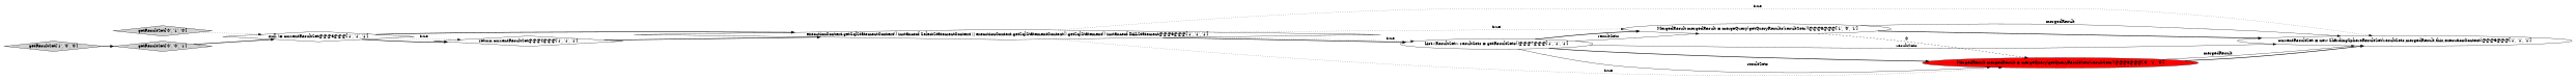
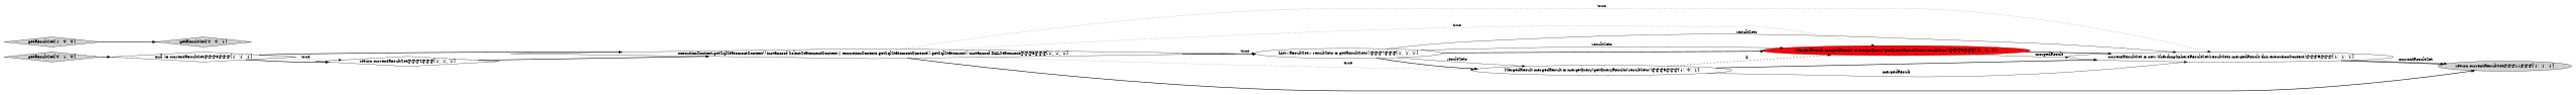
  digraph {
    rankdir=LR
    node [fillcolor=white shape=diamond style=filled]
    edge [style=bold]
    n1 [fillcolor=lightgray label="getResultSet['0', '1', '0']"]
    n2 [label="null != currentResultSet@@@3@@@['1', '1', '1']"]
    n3 [label="executionContext.getSqlStatementContext() instanceof SelectStatementContext || executionContext.getSqlStatementContext().getSqlStatement() instanceof DALStatement@@@6@@@['1', '1', '1']"]
    n4 [label="return currentResultSet@@@4@@@['1', '1', '1']"]
    n5 [label="List<ResultSet> resultSets = getResultSets()@@@7@@@['1', '1', '1']" shape=ellipse]
    n6 [label="MergedResult mergedResult = mergeQuery(getQueryResults(resultSets))@@@8@@@['1', '0', '1']" shape=ellipse]
    n7 [fillcolor=red label="MergedResult mergedResult = mergeQuery(getQueryResultSets(resultSets))@@@8@@@['0', '1', '0']" shape=ellipse]
    n8 [label="currentResultSet = new ShardingSphereResultSet(resultSets,mergedResult,this,executionContext)@@@9@@@['1', '1', '1']" shape=ellipse]
+   n9 [fillcolor=lightgray label="return currentResultSet@@@11@@@['1', '1', '1']" shape=ellipse]
    n10 [fillcolor=lightgray label="getResultSet['1', '0', '0']"]
    n11 [fillcolor=lightgray label="getResultSet['0', '0', '1']"]
-   n1 -> n2 [style=dotted]
+   n1 -> n2
    n2 -> n3
    n2 -> n4
    n2 -> n4 [label=true style=dotted]
    n3 -> n5 [label=true style=dotted]
    n3 -> n5
    n3 -> n6 [label=true style=dotted]
    n3 -> n7 [label=true style=dotted]
    n3 -> n8 [label=true style=dotted]
+   n3 -> n9
    n4 -> n3
    n5 -> n6
    n5 -> n6 [label=resultSets style=solid]
    n5 -> n7 [label=resultSets style=solid]
    n5 -> n7
    n5 -> n8 [label=resultSets style=solid]
    n6 -> n7 [label=0 style=dashed]
    n6 -> n8 [label=mergedResult style=solid]
    n6 -> n8
    n7 -> n8 [label=mergedResult style=solid]
    n7 -> n8
+   n8 -> n9
+   n8 -> n9 [label=currentResultSet style=solid]
    n10 -> n11
-   n11 -> n2
  }
